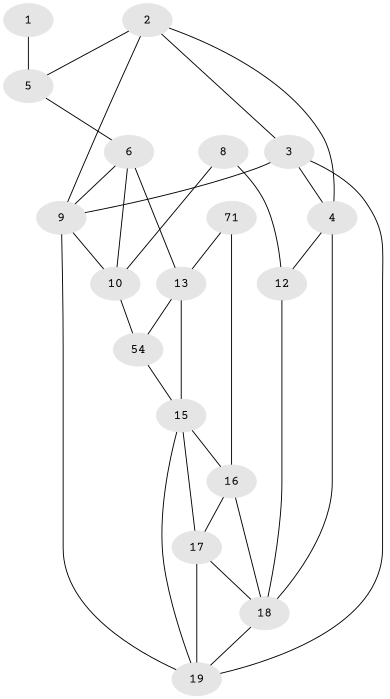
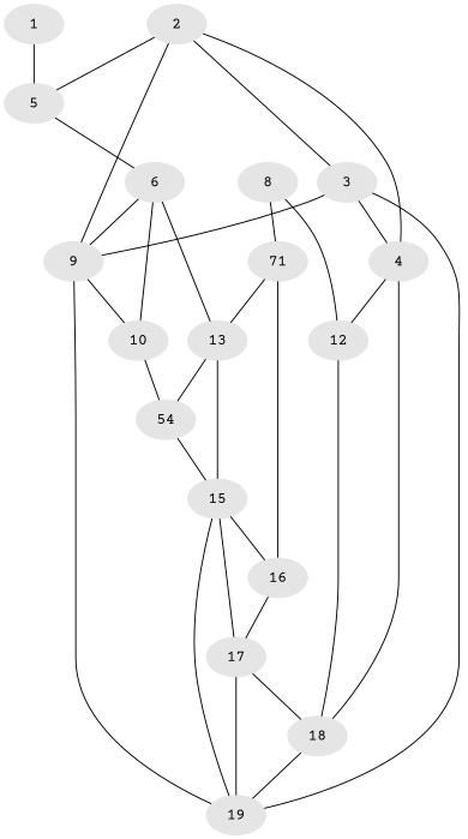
  graph {
    fontname="Courier Prime"
    node [color=gray90 fontname="Courier Prime" style=filled]
    edge [fontname="Courier Prime" weight=1.0]
    1
    5
    6
    2
    3
    4
    9
    19
    12
    18
    10
    13
    n13 [label=54]
    15
    n15 [label=71]
    16
    8
    17
    1 -- 5
    5 -- 6
    6 -- 9
    6 -- 10
    6 -- 13
    2 -- 5
    2 -- 3
    2 -- 4
    2 -- 9
    3 -- 4
    3 -- 9
    3 -- 19
    4 -- 12
    4 -- 18
    9 -- 19
    9 -- 10
    12 -- 18 [weight=2.0]
    18 -- 19
    10 -- n13
    13 -- n13 [weight=2.0]
    13 -- 15
    n13 -- 15
    15 -- 19
    15 -- 16
    15 -- 17
    n15 -- 13
    n15 -- 16 [weight=2.0]
-   16 -- 18
    16 -- 17
    8 -- 12 [weight=2.0]
-   8 -- 10 [weight=2.0]
+   8 -- n15 [weight=2.0]
    17 -- 19
    17 -- 18
  }
